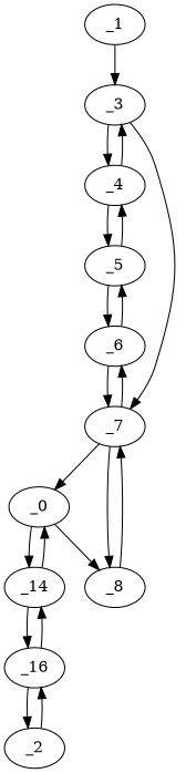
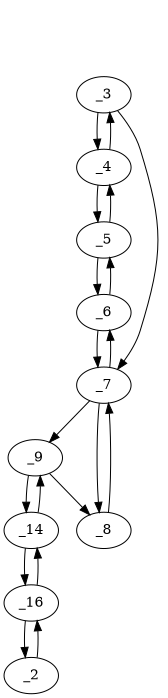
  digraph {
    node [x=193.000000]
    edge [angle=1.190290 orient=0.928477]
-   _1 [x=145.000000 y=77.000000]
    _3 [x=152.000000 y=91.000000]
    _4 [x=166.000000 y=98.000000]
    _7 [x=190.000000 y=132.000000]
    _5 [x=182.000000 y=104.000000]
    _2 [x=217.000000 y=205.000000]
    n7 [label=_16 x=211.000000 y=190.000000]
    n8 [label=_14 x=203.000000 y=177.000000]
-   _9 [y=165.000000 label=_0]
+   _9 [y=165.000000]
    _6 [y=114.000000]
    _8 [x=187.000000 y=150.000000]
-   _1 -> _3 [angle=1.107149 orient=0.894427]
    _3 -> _4 [angle=0.463648 orient=0.447214]
    _3 -> _7 [angle=-2.034444 orient=-0.894427]
    _4 -> _3 [angle=-2.677945 orient=-0.447214]
    _4 -> _5 [angle=0.358771 orient=0.351123]
    _7 -> _9
    _7 -> _6 [angle=-1.405648 orient=-0.986394]
    _7 -> _8 [angle=1.735945 orient=0.986394]
    _5 -> _4 [angle=-2.782822 orient=-0.351123]
    _5 -> _6 [angle=0.737815 orient=0.672673]
    _2 -> n7 [angle=-1.951303 orient=-0.928477]
    n7 -> _2
    n7 -> n8 [angle=-2.122451 orient=-0.851658]
    n8 -> n7 [angle=1.019141 orient=0.851658]
    n8 -> _9 [angle=-2.265535 orient=-0.768221]
    _9 -> n8 [angle=0.876058 orient=0.768221]
    _9 -> _8 [angle=-1.951303 orient=-0.928477]
    _6 -> _7 [angle=1.735945 orient=0.986394]
    _6 -> _5 [angle=-2.403778 orient=-0.672673]
    _8 -> _7 [angle=-1.405648 orient=-0.986394]
  }
